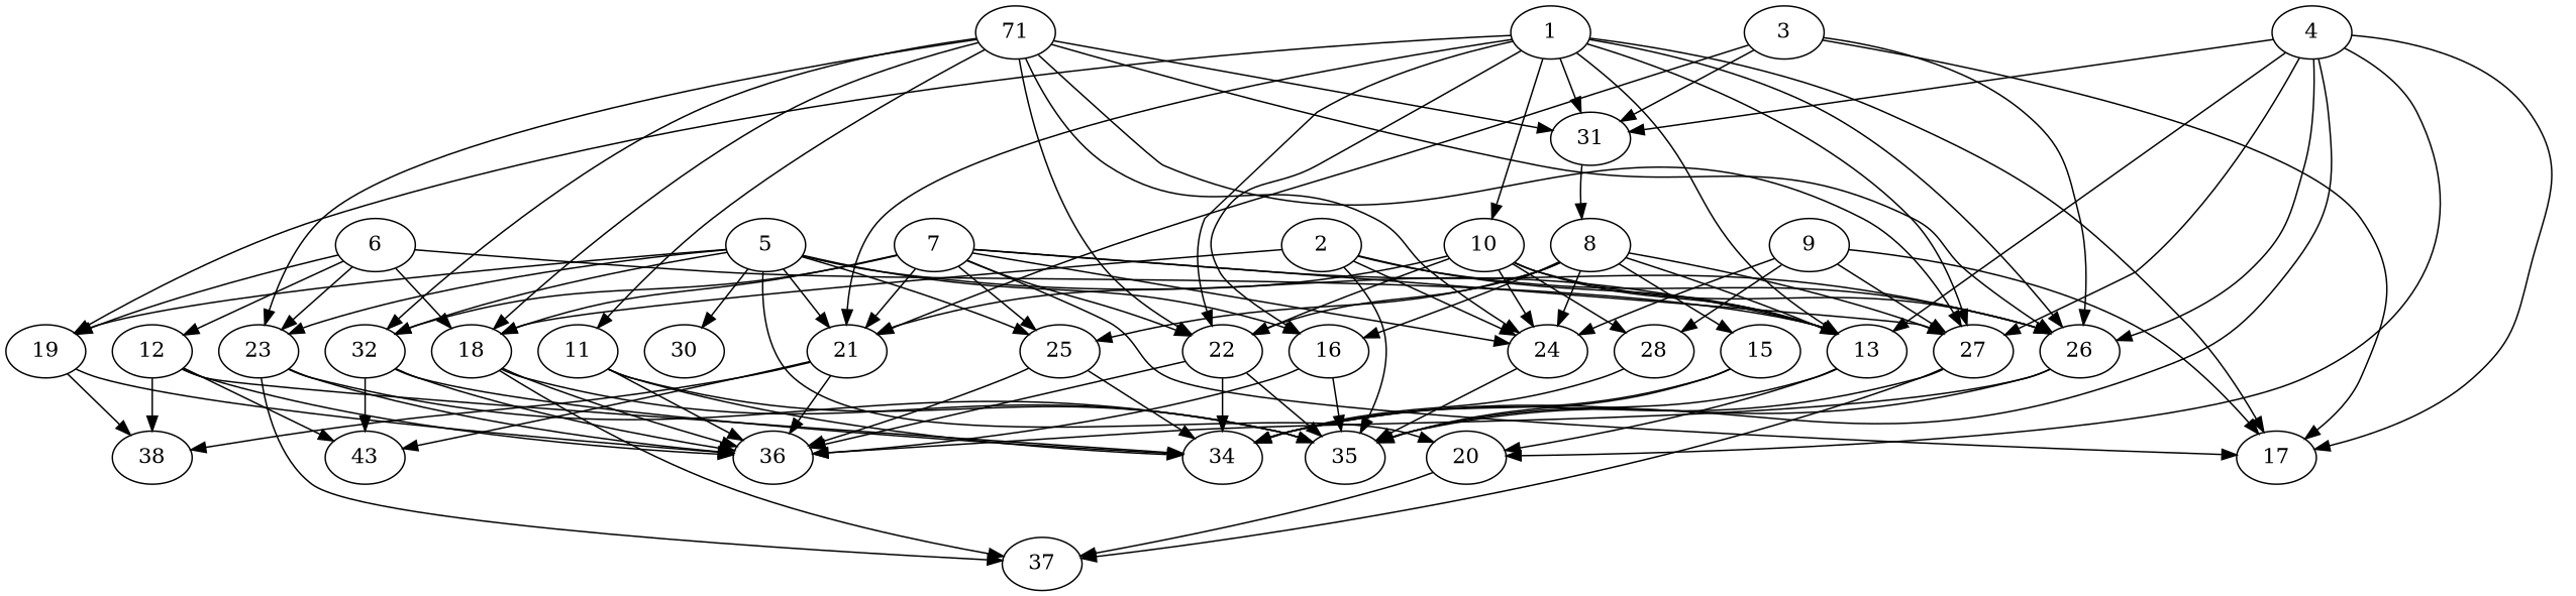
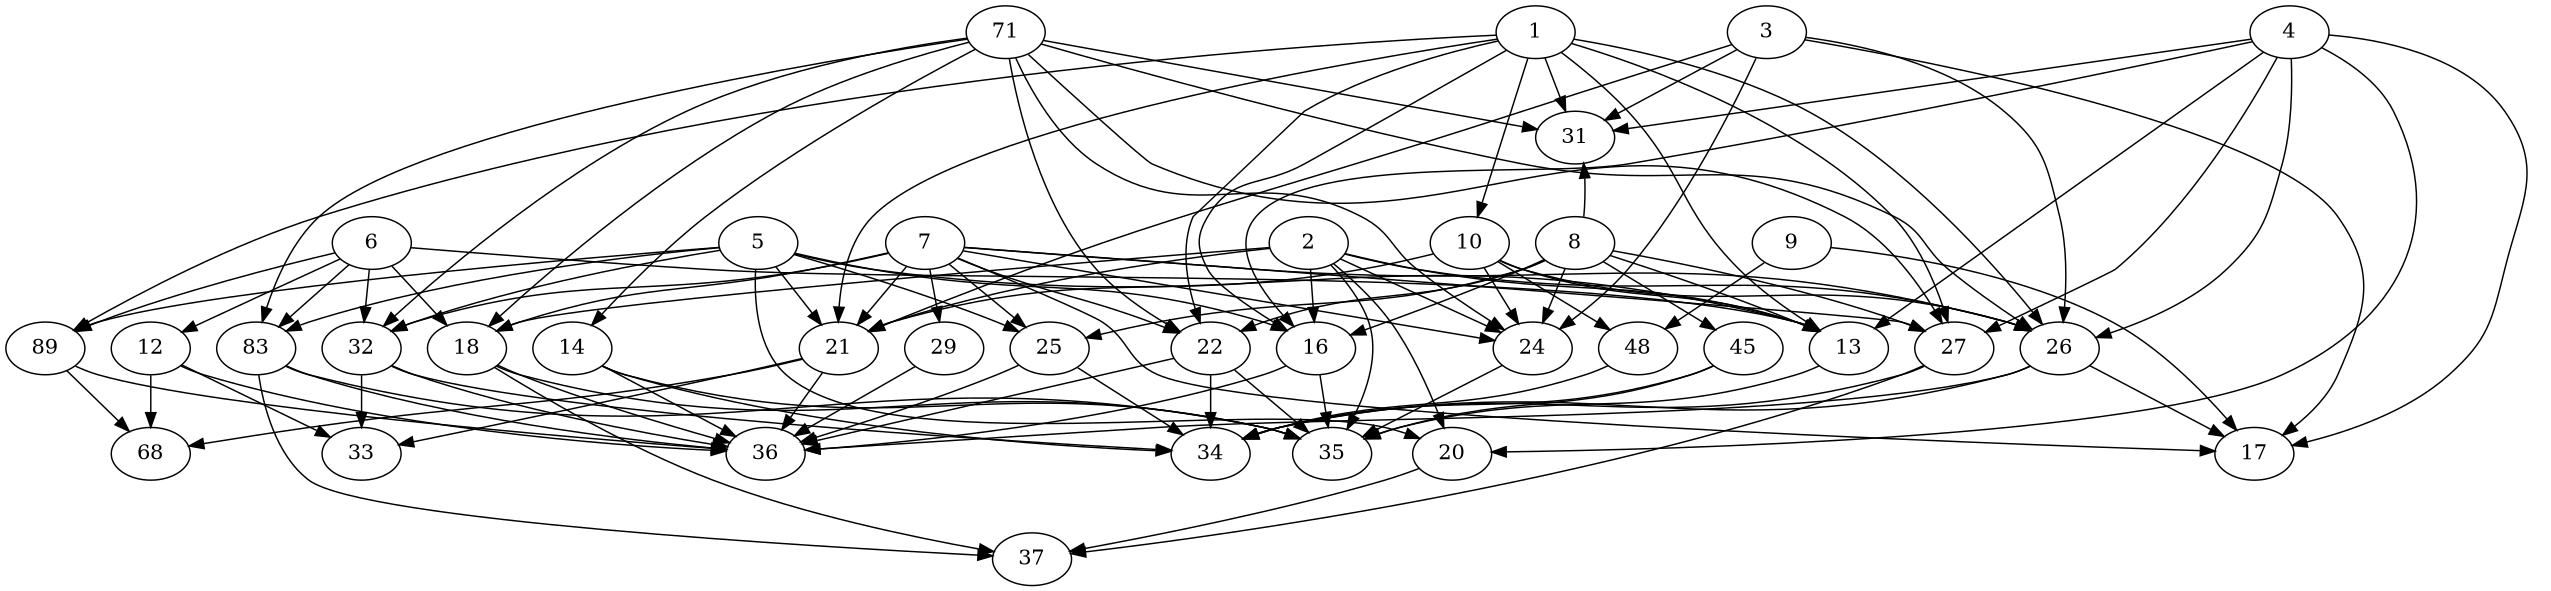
  digraph {
    node [alpha=0.07]
    1 [alpha=0.09 expect_size=5740019472530407424]
    13 [alpha=0.13 expect_size=387880525792953856]
    16 [expect_size=4448985709823855]
    17 [alpha=0.14 expect_size=2136944280314925312]
-   19 [alpha=0.02 expect_size=3173991782125099]
+   19 [alpha=0.02 expect_size=3173991782125099 label=89]
    21 [expect_size=77605212141249968]
    22 [alpha=0.01 expect_size=27786820002185380]
    26 [alpha=0.09 expect_size=2014758133372551168000]
    27 [alpha=0.18 expect_size=4732077117767700]
    31 [alpha=0.13 expect_size=8886922123378907]
    10 [alpha=0.02 expect_size=2552832343181769216]
    35 [alpha=0.17 expect_size=96369182178963095552]
    36 [expect_size=331921763312922001408]
-   38 [alpha=0.11 expect_size=1989133675668400]
-   33 [alpha=0.09 expect_size=392162174592186580992 label=43]
+   38 [alpha=0.11 expect_size=1989133675668400 label=68]
+   33 [alpha=0.09 expect_size=392162174592186580992]
    34 [alpha=0.18 expect_size=53458785703821312000]
    24 [alpha=0.02 expect_size=5122442036236592]
    37 [alpha=0.01 expect_size=28383485569838740]
    2 [alpha=0.12 expect_size=601787848404261888]
    18 [alpha=0.02 expect_size=1372941015056384000000]
    20 [alpha=0.12 expect_size=3234220741346054]
    3 [alpha=0.03 expect_size=1816345086927440]
    4 [alpha=0.06 expect_size=62682449050043688]
    5 [alpha=0.19 expect_size=13435949313676818]
-   23 [alpha=0.16 expect_size=17982865830667208]
+   23 [alpha=0.16 expect_size=17982865830667208 label=83]
    25 [alpha=0.05 expect_size=667907795200593280]
-   30 [alpha=0.11 expect_size=2489030411757008384]
    32 [alpha=0.14 expect_size=194048451807491712]
    6 [expect_size=55703977830580748288]
    12 [alpha=0.08 expect_size=8639770049277699]
    7 [alpha=0.11 expect_size=1928978619085818]
+   29 [alpha=0.20 expect_size=2099185044536920320]
    8 [alpha=0.18 expect_size=2078736472606497536]
-   15 [alpha=0.15 expect_size=1341286234084045568]
+   15 [alpha=0.15 expect_size=1341286234084045568 label=45]
    9 [alpha=0.10 expect_size=12241464961489850]
-   28 [alpha=0.13 expect_size=3827142431704675]
+   28 [alpha=0.13 expect_size=3827142431704675 label=48]
    n37 [alpha=0.11 expect_size=210971913019020128 label=71]
-   14 [expect_size=47725505249189822464 label=11]
+   14 [expect_size=47725505249189822464]
    1 -> 13
    1 -> 16
-   1 -> 17
+   26 -> 17
    1 -> 19
    1 -> 21
    1 -> 22
    1 -> 26
    1 -> 27
    1 -> 31
    1 -> 10
    13 -> 35
    16 -> 35
    16 -> 36
    19 -> 36
    19 -> 38
    21 -> 36
    21 -> 38
    21 -> 33
    22 -> 35
    22 -> 36
    22 -> 34
    26 -> 36
    26 -> 34
    27 -> 34
    27 -> 37
    10 -> 13
    10 -> 21
-   10 -> 22
    10 -> 26
    10 -> 24
    10 -> 28
    24 -> 35
    2 -> 13
+   2 -> 16
+   2 -> 21
    2 -> 26
    2 -> 35
    2 -> 24
    2 -> 18
-   13 -> 20
+   2 -> 20
    18 -> 35
    18 -> 36
    18 -> 37
    20 -> 37
    3 -> 17
    3 -> 21
    3 -> 26
    3 -> 31
    4 -> 13
-   4 -> 35
+   4 -> 16
    4 -> 17
    4 -> 26
    4 -> 27
    4 -> 31
    4 -> 20
    5 -> 13
    5 -> 16
    5 -> 19
    5 -> 21
    5 -> 20
    5 -> 23
    5 -> 25
-   5 -> 30
    5 -> 32
    23 -> 35
    23 -> 36
    23 -> 37
    25 -> 36
    25 -> 34
    32 -> 36
    32 -> 33
    32 -> 34
    6 -> 13
    6 -> 19
    6 -> 18
    6 -> 23
+   6 -> 32
    6 -> 12
    12 -> 36
    12 -> 38
    12 -> 33
-   12 -> 34
    7 -> 17
    7 -> 21
    7 -> 22
    7 -> 26
    7 -> 27
    7 -> 24
    7 -> 18
    7 -> 25
    7 -> 32
+   7 -> 29
+   29 -> 36
    8 -> 13
    8 -> 16
    8 -> 22
    8 -> 27
-   31 -> 8
+   8 -> 31
    8 -> 24
    8 -> 25
    8 -> 15
    15 -> 35
    15 -> 34
    9 -> 17
-   9 -> 27
-   9 -> 24
+   3 -> 24
    9 -> 28
    28 -> 34
    n37 -> 22
    n37 -> 26
    n37 -> 27
    n37 -> 31
    n37 -> 24
    n37 -> 18
    n37 -> 23
    n37 -> 32
    n37 -> 14
    14 -> 35
    14 -> 36
    14 -> 34
  }
